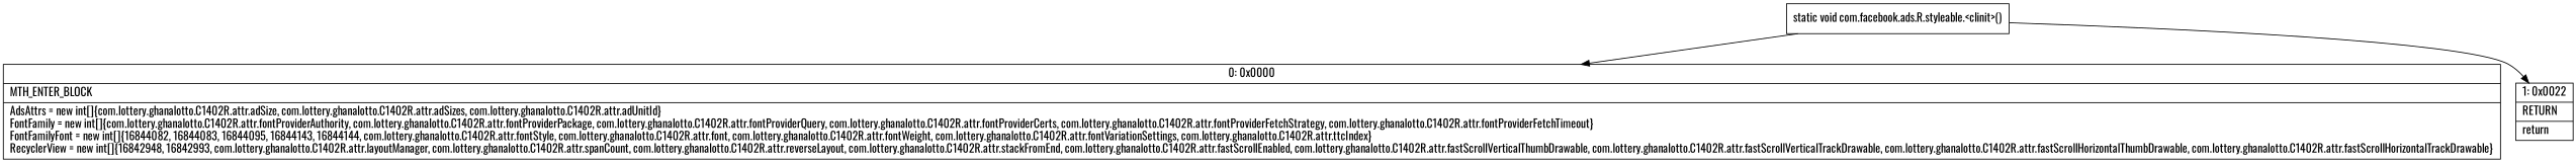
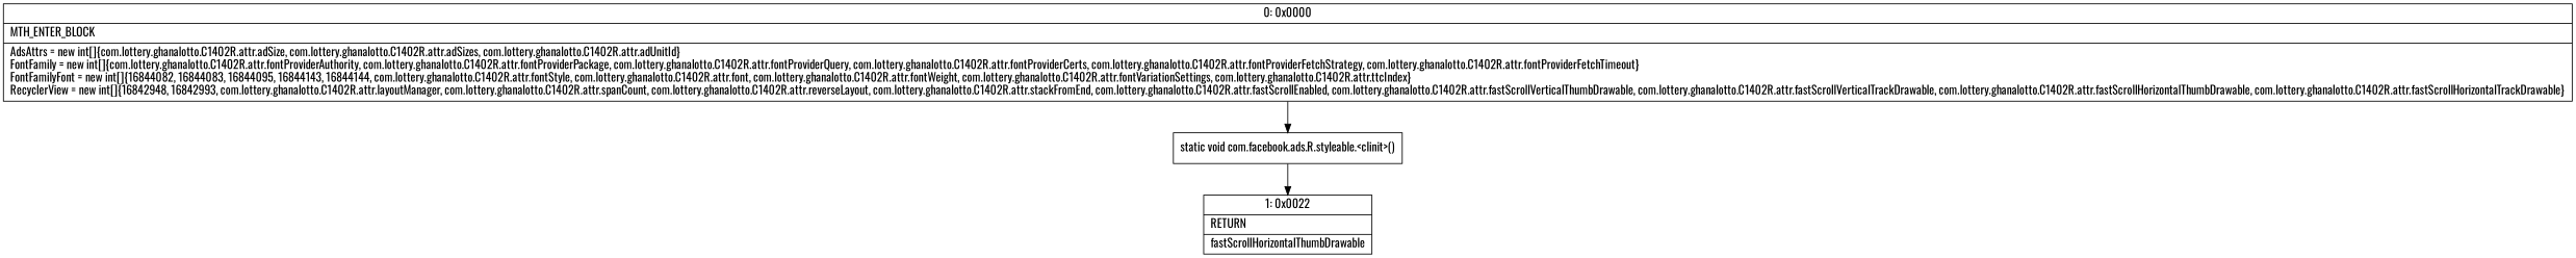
  digraph {
    fontname=Oswald
    node [fontname=Oswald shape=record]
    edge [fontname=Oswald]
    n1 [label="{0\:\ 0x0000|MTH_ENTER_BLOCK\l|AdsAttrs = new int[]\{com.lottery.ghanalotto.C1402R.attr.adSize, com.lottery.ghanalotto.C1402R.attr.adSizes, com.lottery.ghanalotto.C1402R.attr.adUnitId\}\lFontFamily = new int[]\{com.lottery.ghanalotto.C1402R.attr.fontProviderAuthority, com.lottery.ghanalotto.C1402R.attr.fontProviderPackage, com.lottery.ghanalotto.C1402R.attr.fontProviderQuery, com.lottery.ghanalotto.C1402R.attr.fontProviderCerts, com.lottery.ghanalotto.C1402R.attr.fontProviderFetchStrategy, com.lottery.ghanalotto.C1402R.attr.fontProviderFetchTimeout\}\lFontFamilyFont = new int[]\{16844082, 16844083, 16844095, 16844143, 16844144, com.lottery.ghanalotto.C1402R.attr.fontStyle, com.lottery.ghanalotto.C1402R.attr.font, com.lottery.ghanalotto.C1402R.attr.fontWeight, com.lottery.ghanalotto.C1402R.attr.fontVariationSettings, com.lottery.ghanalotto.C1402R.attr.ttcIndex\}\lRecyclerView = new int[]\{16842948, 16842993, com.lottery.ghanalotto.C1402R.attr.layoutManager, com.lottery.ghanalotto.C1402R.attr.spanCount, com.lottery.ghanalotto.C1402R.attr.reverseLayout, com.lottery.ghanalotto.C1402R.attr.stackFromEnd, com.lottery.ghanalotto.C1402R.attr.fastScrollEnabled, com.lottery.ghanalotto.C1402R.attr.fastScrollVerticalThumbDrawable, com.lottery.ghanalotto.C1402R.attr.fastScrollVerticalTrackDrawable, com.lottery.ghanalotto.C1402R.attr.fastScrollHorizontalThumbDrawable, com.lottery.ghanalotto.C1402R.attr.fastScrollHorizontalTrackDrawable\}\l}"]
-   n2 [label="{1\:\ 0x0022|RETURN\l|return\l}"]
+   n2 [label="{1\:\ 0x0022|RETURN\l|fastScrollHorizontalThumbDrawable\l}"]
    n3 [label="{static void com.facebook.ads.R.styleable.\<clinit\>() }"]
-   n3 -> n1
+   n1 -> n3
    n3 -> n2
  }
